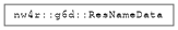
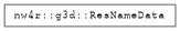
  digraph {
    rankdir=TB
-   n1 [color=grey40 fillcolor=white fontname=FreeMono fontsize=10 height=0.2 label="nw4r::g6d::ResNameData" shape=box style=filled width=0.4]
+   n1 [color=grey40 fillcolor=white fontname=FreeMono fontsize=10 height=0.2 label="nw4r::g3d::ResNameData" shape=box style=filled width=0.4]
  }
